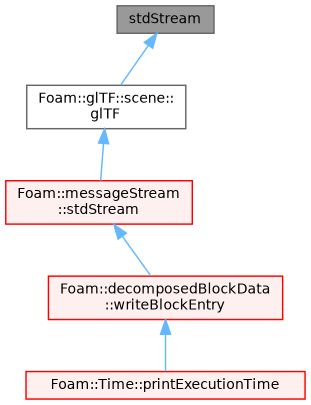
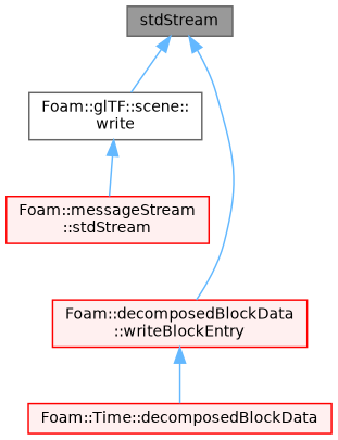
  digraph {
    rankdir=TB
    node [color=red fillcolor="#FFF0F0" fontname=Helvetica fontsize=10 shape=box style=filled]
    edge [color=steelblue1 dir=back fontname=Helvetica fontsize=10 labelfontname=Helvetica labelfontsize=10 style=solid]
    n1 [color=gray40 fillcolor=grey60 fontcolor=black height=0.2 label=stdStream width=0.4]
-   n2 [color=grey40 fillcolor=white height=0.2 label="Foam::glTF::scene::\lglTF" width=0.4]
+   n2 [color=grey40 fillcolor=white height=0.2 label="Foam::glTF::scene::\lwrite" width=0.4]
    n3 [height=0.2 label="Foam::decomposedBlockData\l::writeBlockEntry" width=0.4]
-   n4 [height=0.2 label="Foam::Time::printExecutionTime" width=0.4]
+   n4 [height=0.2 label="Foam::Time::decomposedBlockData" width=0.4]
    n5 [height=0.2 label="Foam::messageStream\l::stdStream" width=0.4]
    n1 -> n2
-   n5 -> n3
+   n1 -> n3
    n2 -> n5
    n3 -> n4
  }
